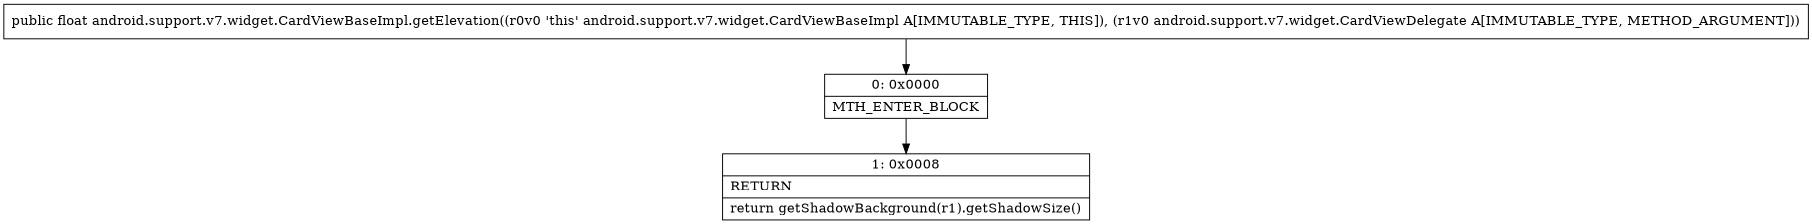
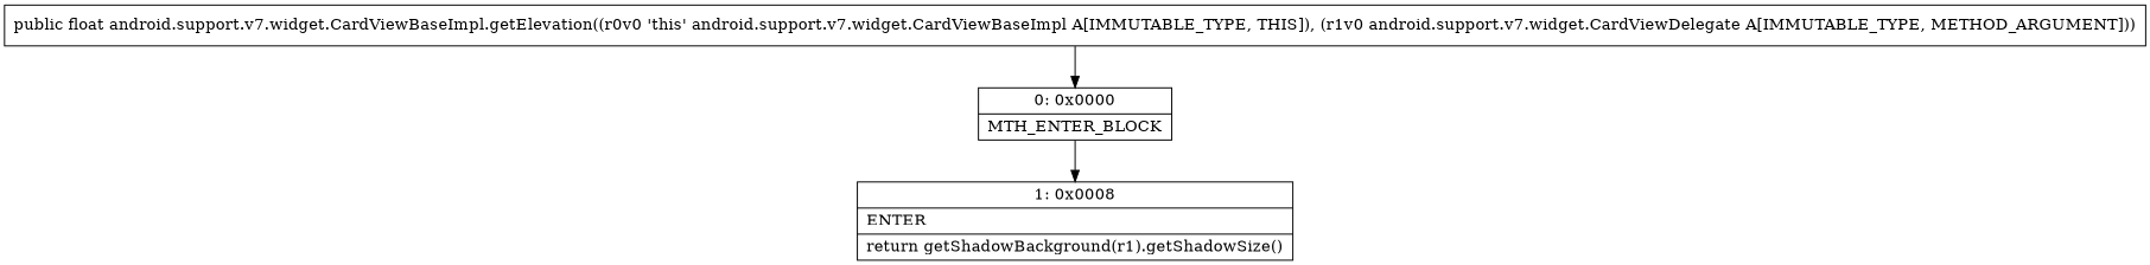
  digraph {
    node [shape=record]
    n1 [label="{0\:\ 0x0000|MTH_ENTER_BLOCK\l}"]
-   n2 [label="{1\:\ 0x0008|RETURN\l|return getShadowBackground(r1).getShadowSize()\l}"]
+   n2 [label="{1\:\ 0x0008|ENTER\l|return getShadowBackground(r1).getShadowSize()\l}"]
    n3 [label="{public float android.support.v7.widget.CardViewBaseImpl.getElevation((r0v0 'this' android.support.v7.widget.CardViewBaseImpl A[IMMUTABLE_TYPE, THIS]), (r1v0 android.support.v7.widget.CardViewDelegate A[IMMUTABLE_TYPE, METHOD_ARGUMENT])) }"]
    n1 -> n2
    n3 -> n1
  }
